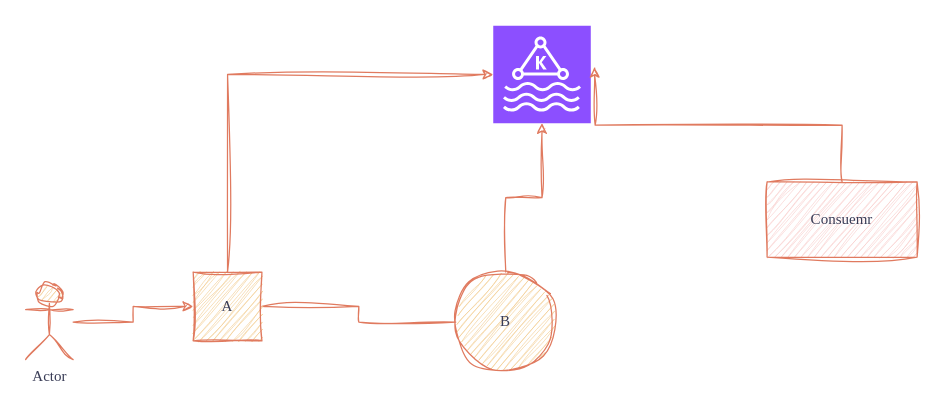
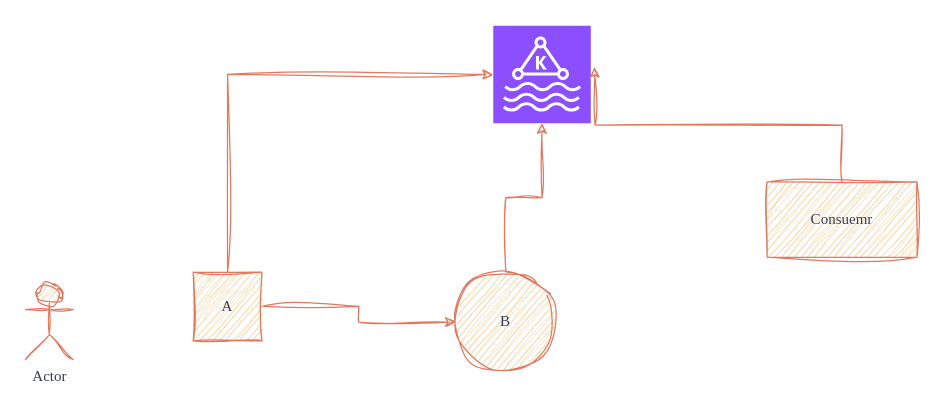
  <mxCell id="0" />
  <mxCell id="1" parent="0" />
- <mxCell id="2" style="edgeStyle=orthogonalEdgeStyle;rounded=0;sketch=1;hachureGap=4;jiggle=2;curveFitting=1;orthogonalLoop=1;jettySize=auto;html=1;entryX=0;entryY=0.5;entryDx=0;entryDy=0;strokeColor=#E07A5F;fontFamily=Architects Daughter;fontSource=https%3A%2F%2Ffonts.googleapis.com%2Fcss%3Ffamily%3DArchitects%2BDaughter;fontColor=#393C56;fillColor=#F2CC8F;endArrow=none;" edge="1" parent="1" source="3" target="4"><mxGeometry relative="1" as="geometry" /></mxCell>
+ <mxCell id="2" style="edgeStyle=orthogonalEdgeStyle;rounded=0;sketch=1;hachureGap=4;jiggle=2;curveFitting=1;orthogonalLoop=1;jettySize=auto;html=1;entryX=0;entryY=0.5;entryDx=0;entryDy=0;strokeColor=#E07A5F;fontFamily=Architects Daughter;fontSource=https%3A%2F%2Ffonts.googleapis.com%2Fcss%3Ffamily%3DArchitects%2BDaughter;fontColor=#393C56;fillColor=#F2CC8F;" edge="1" parent="1" source="3" target="4"><mxGeometry relative="1" as="geometry" /></mxCell>
  <mxCell id="3" value="A" style="whiteSpace=wrap;html=1;aspect=fixed;sketch=1;hachureGap=4;jiggle=2;curveFitting=1;strokeColor=#E07A5F;fontFamily=Architects Daughter;fontSource=https%3A%2F%2Ffonts.googleapis.com%2Fcss%3Ffamily%3DArchitects%2BDaughter;fontColor=#393C56;fillColor=#F2CC8F;" vertex="1" parent="1"><mxGeometry x="154" y="217" width="55" height="55" as="geometry" /></mxCell>
  <mxCell id="4" value="B" style="ellipse;whiteSpace=wrap;html=1;aspect=fixed;sketch=1;hachureGap=4;jiggle=2;curveFitting=1;strokeColor=#E07A5F;fontFamily=Architects Daughter;fontSource=https%3A%2F%2Ffonts.googleapis.com%2Fcss%3Ffamily%3DArchitects%2BDaughter;fontColor=#393C56;fillColor=#F2CC8F;" vertex="1" parent="1"><mxGeometry x="364" y="217" width="80" height="80" as="geometry" /></mxCell>
  <mxCell id="5" value="" style="sketch=0;points=[[0,0,0],[0.25,0,0],[0.5,0,0],[0.75,0,0],[1,0,0],[0,1,0],[0.25,1,0],[0.5,1,0],[0.75,1,0],[1,1,0],[0,0.25,0],[0,0.5,0],[0,0.75,0],[1,0.25,0],[1,0.5,0],[1,0.75,0]];outlineConnect=0;fontColor=#232F3E;fillColor=#8C4FFF;strokeColor=#ffffff;dashed=0;verticalLabelPosition=bottom;verticalAlign=top;align=center;html=1;fontSize=12;fontStyle=0;aspect=fixed;shape=mxgraph.aws4.resourceIcon;resIcon=mxgraph.aws4.managed_streaming_for_kafka;hachureGap=4;jiggle=2;curveFitting=1;fontFamily=Architects Daughter;fontSource=https%3A%2F%2Ffonts.googleapis.com%2Fcss%3Ffamily%3DArchitects%2BDaughter;" vertex="1" parent="1"><mxGeometry x="394" y="20" width="78" height="78" as="geometry" /></mxCell>
  <mxCell id="6" style="edgeStyle=orthogonalEdgeStyle;rounded=0;sketch=1;hachureGap=4;jiggle=2;curveFitting=1;orthogonalLoop=1;jettySize=auto;html=1;exitX=0.5;exitY=0;exitDx=0;exitDy=0;entryX=0;entryY=0.5;entryDx=0;entryDy=0;entryPerimeter=0;strokeColor=#E07A5F;fontFamily=Architects Daughter;fontSource=https%3A%2F%2Ffonts.googleapis.com%2Fcss%3Ffamily%3DArchitects%2BDaughter;fontColor=#393C56;fillColor=#F2CC8F;" edge="1" parent="1" source="3" target="5"><mxGeometry relative="1" as="geometry" /></mxCell>
  <mxCell id="7" style="edgeStyle=orthogonalEdgeStyle;rounded=0;sketch=1;hachureGap=4;jiggle=2;curveFitting=1;orthogonalLoop=1;jettySize=auto;html=1;exitX=0.5;exitY=0;exitDx=0;exitDy=0;entryX=0.5;entryY=1;entryDx=0;entryDy=0;entryPerimeter=0;strokeColor=#E07A5F;fontFamily=Architects Daughter;fontSource=https%3A%2F%2Ffonts.googleapis.com%2Fcss%3Ffamily%3DArchitects%2BDaughter;fontColor=#393C56;fillColor=#F2CC8F;" edge="1" parent="1" source="4" target="5"><mxGeometry relative="1" as="geometry" /></mxCell>
  <mxCell id="8" style="edgeStyle=orthogonalEdgeStyle;rounded=0;sketch=1;hachureGap=4;jiggle=2;curveFitting=1;orthogonalLoop=1;jettySize=auto;html=1;exitX=0.5;exitY=0;exitDx=0;exitDy=0;strokeColor=#E07A5F;fontFamily=Architects Daughter;fontSource=https%3A%2F%2Ffonts.googleapis.com%2Fcss%3Ffamily%3DArchitects%2BDaughter;fontColor=#393C56;fillColor=#F2CC8F;" edge="1" parent="1" source="9"><mxGeometry relative="1" as="geometry"><mxPoint x="475" y="53" as="targetPoint" /></mxGeometry></mxCell>
- <mxCell id="9" value="Consuemr" style="rounded=0;whiteSpace=wrap;html=1;sketch=1;hachureGap=4;jiggle=2;curveFitting=1;strokeColor=#E07A5F;fontFamily=Architects Daughter;fontSource=https%3A%2F%2Ffonts.googleapis.com%2Fcss%3Ffamily%3DArchitects%2BDaughter;fontColor=#393C56;fillColor=#f8cecc;" vertex="1" parent="1"><mxGeometry x="613" y="145" width="120" height="60" as="geometry" /></mxCell>
- <mxCell id="10" value="" style="edgeStyle=orthogonalEdgeStyle;rounded=0;sketch=1;hachureGap=4;jiggle=2;curveFitting=1;orthogonalLoop=1;jettySize=auto;html=1;strokeColor=#E07A5F;fontFamily=Architects Daughter;fontSource=https%3A%2F%2Ffonts.googleapis.com%2Fcss%3Ffamily%3DArchitects%2BDaughter;fontColor=#393C56;fillColor=#F2CC8F;" edge="1" parent="1" source="11" target="3"><mxGeometry relative="1" as="geometry" /></mxCell>
+ <mxCell id="9" value="Consuemr" style="rounded=0;whiteSpace=wrap;html=1;sketch=1;hachureGap=4;jiggle=2;curveFitting=1;strokeColor=#E07A5F;fontFamily=Architects Daughter;fontSource=https%3A%2F%2Ffonts.googleapis.com%2Fcss%3Ffamily%3DArchitects%2BDaughter;fontColor=#393C56;fillColor=#F2CC8F;" vertex="1" parent="1"><mxGeometry x="613" y="145" width="120" height="60" as="geometry" /></mxCell>
  <mxCell id="11" value="Actor" style="shape=umlActor;verticalLabelPosition=bottom;verticalAlign=top;html=1;outlineConnect=0;sketch=1;hachureGap=4;jiggle=2;curveFitting=1;strokeColor=#E07A5F;fontFamily=Architects Daughter;fontSource=https%3A%2F%2Ffonts.googleapis.com%2Fcss%3Ffamily%3DArchitects%2BDaughter;fontColor=#393C56;fillColor=#F2CC8F;" vertex="1" parent="1"><mxGeometry x="20" y="227" width="38" height="60" as="geometry" /></mxCell>
